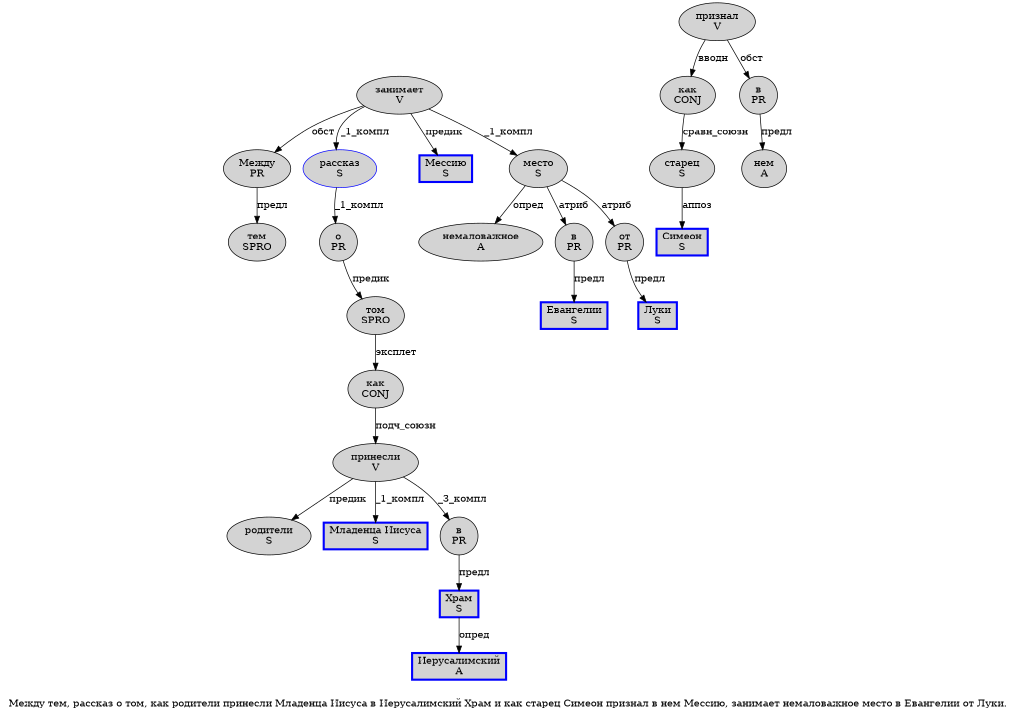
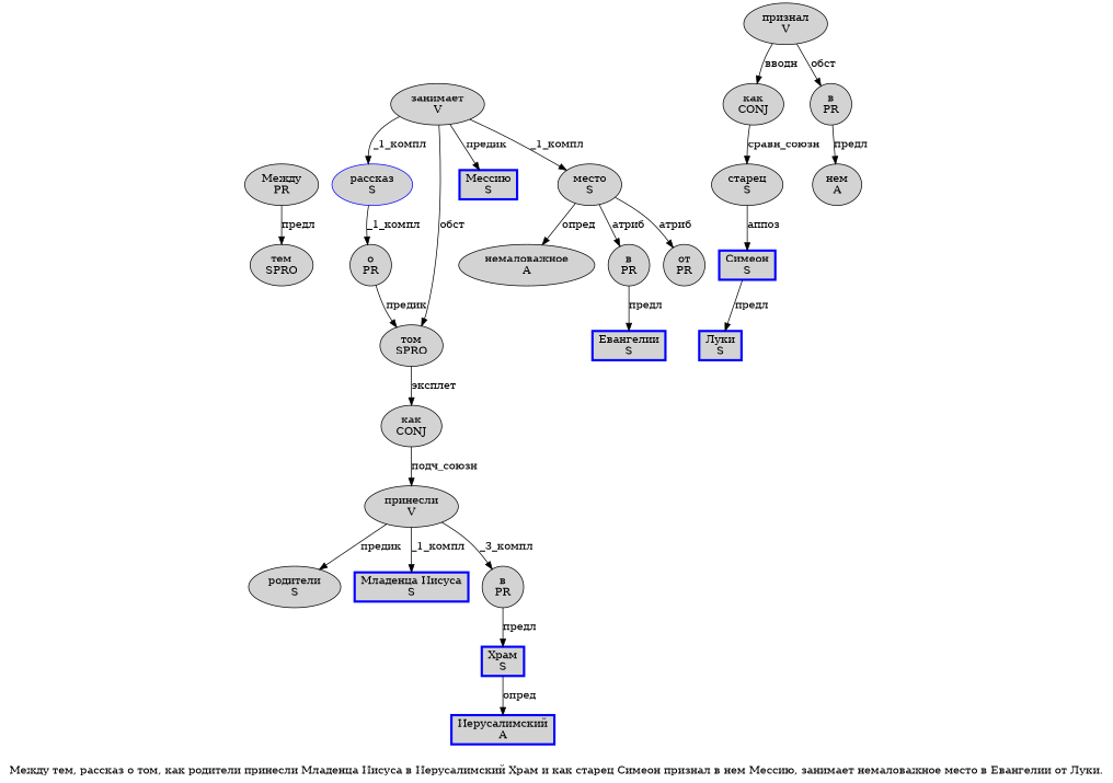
  digraph {
    label="Между тем, рассказ о том, как родители принесли Младенца Иисуса в Иерусалимский Храм и как старец Симеон признал в нем Мессию, занимает немаловажное место в Евангелии от Луки."
    node [fillcolor=lightgray penwidth=1 shape=ellipse style=filled]
    n1 [label="Между\nPR"]
    n2 [label="тем\nSPRO"]
    n3 [color=blue label="рассказ\nS"]
    n4 [label="о\nPR"]
    n5 [label="том\nSPRO"]
    n6 [label="как\nCONJ"]
    n7 [label="принесли\nV"]
    n8 [label="родители\nS"]
    n9 [color=blue label="Младенца Иисуса\nS" penwidth=3 shape=box]
    n10 [label="в\nPR"]
    n11 [color=blue label="Храм\nS" penwidth=3 shape=box]
    n12 [color=blue label="Иерусалимский\nA" penwidth=3 shape=box]
    n13 [label="признал\nV"]
    n14 [label="как\nCONJ"]
    n15 [label="в\nPR"]
    n16 [label="старец\nS"]
    n17 [color=blue label="Симеон\nS" penwidth=3 shape=box]
    n18 [label="нем\nA"]
    n19 [color=blue label="Мессию\nS" penwidth=3 shape=box]
    n20 [label="занимает\nV"]
    n21 [label="место\nS"]
    n22 [label="немаловажное\nA"]
    n23 [label="в\nPR"]
    n24 [label="от\nPR"]
    n25 [color=blue label="Евангелии\nS" penwidth=3 shape=box]
    n26 [color=blue label="Луки\nS" penwidth=3 shape=box]
    n1 -> n2 [label="предл"]
    n3 -> n4 [label="_1_компл"]
    n4 -> n5 [label="предик"]
    n5 -> n6 [label="эксплет"]
    n6 -> n7 [label="подч_союзн"]
    n7 -> n8 [label="предик"]
    n7 -> n9 [label="_1_компл"]
    n7 -> n10 [label="_3_компл"]
    n10 -> n11 [label="предл"]
    n11 -> n12 [label="опред"]
    n13 -> n14 [label="вводн"]
    n13 -> n15 [label="обст"]
    n14 -> n16 [label="сравн_союзн"]
    n15 -> n18 [label="предл"]
    n16 -> n17 [label="аппоз"]
-   n20 -> n1 [label="обст"]
+   n20 -> n5 [label="обст"]
    n20 -> n3 [label="_1_компл"]
    n20 -> n19 [label="предик"]
    n20 -> n21 [label="_1_компл"]
    n21 -> n22 [label="опред"]
    n21 -> n23 [label="атриб"]
    n21 -> n24 [label="атриб"]
    n23 -> n25 [label="предл"]
-   n24 -> n26 [label="предл"]
+   n17 -> n26 [label="предл"]
  }
